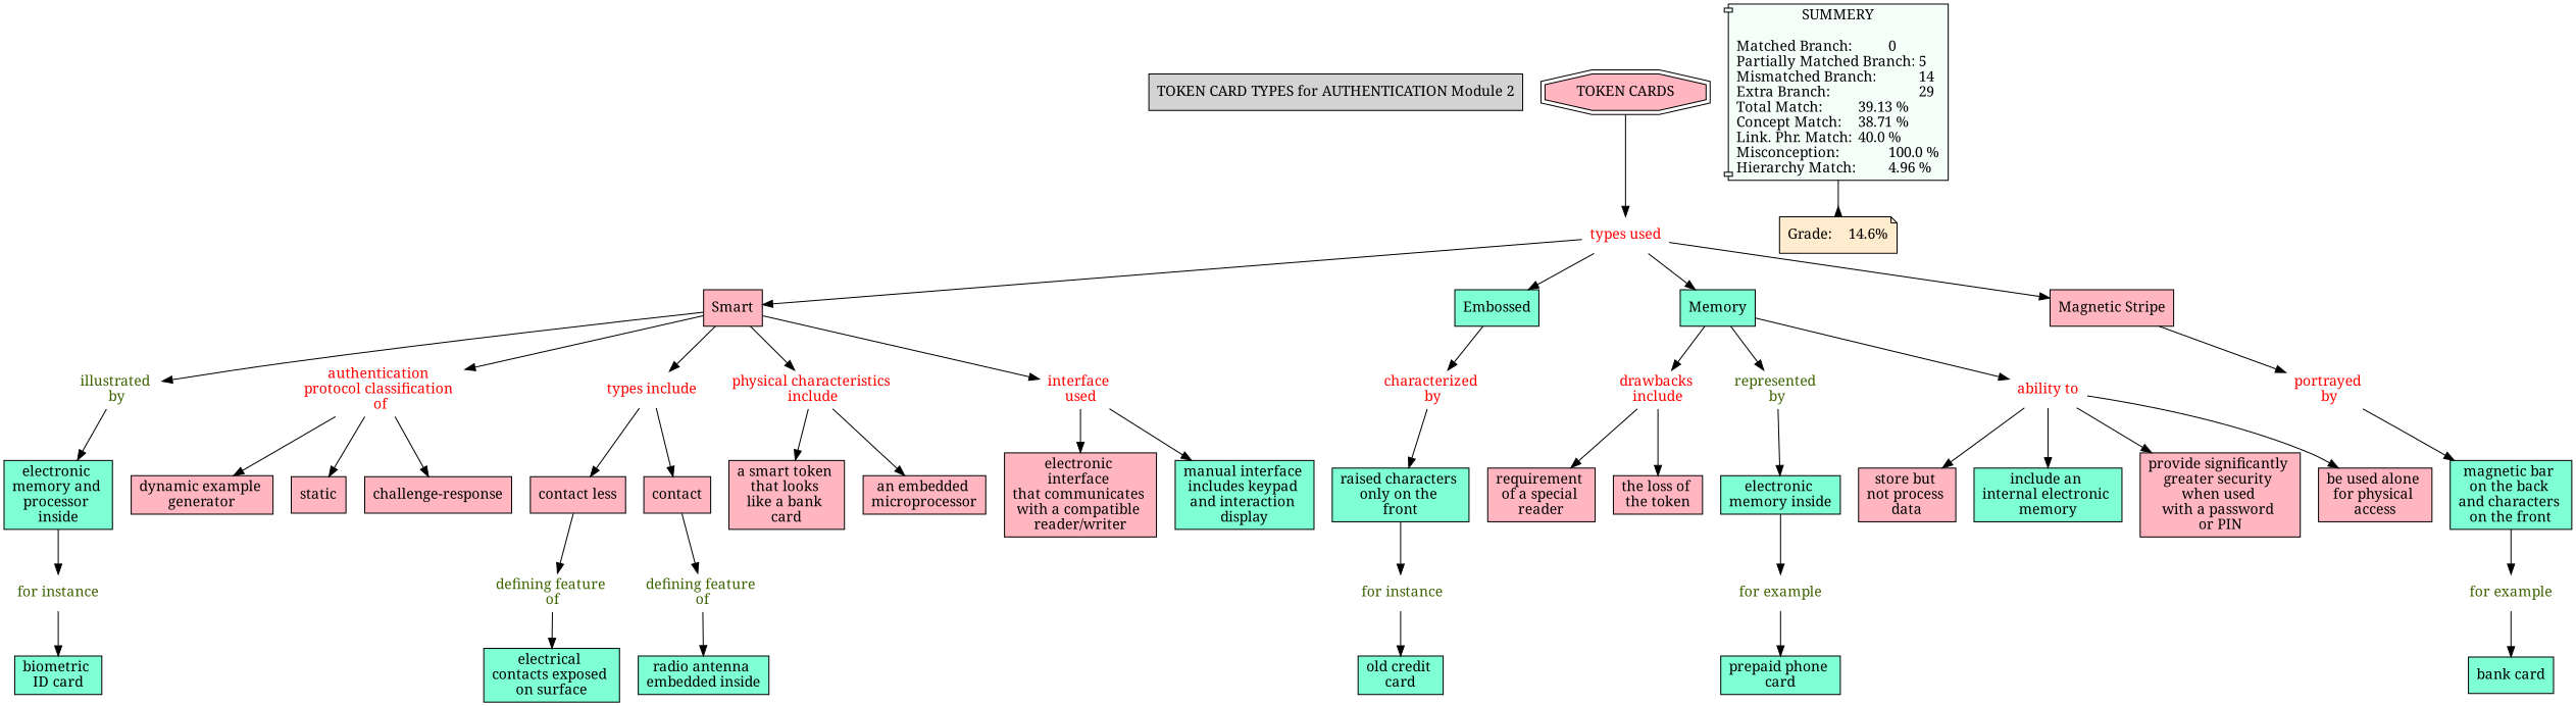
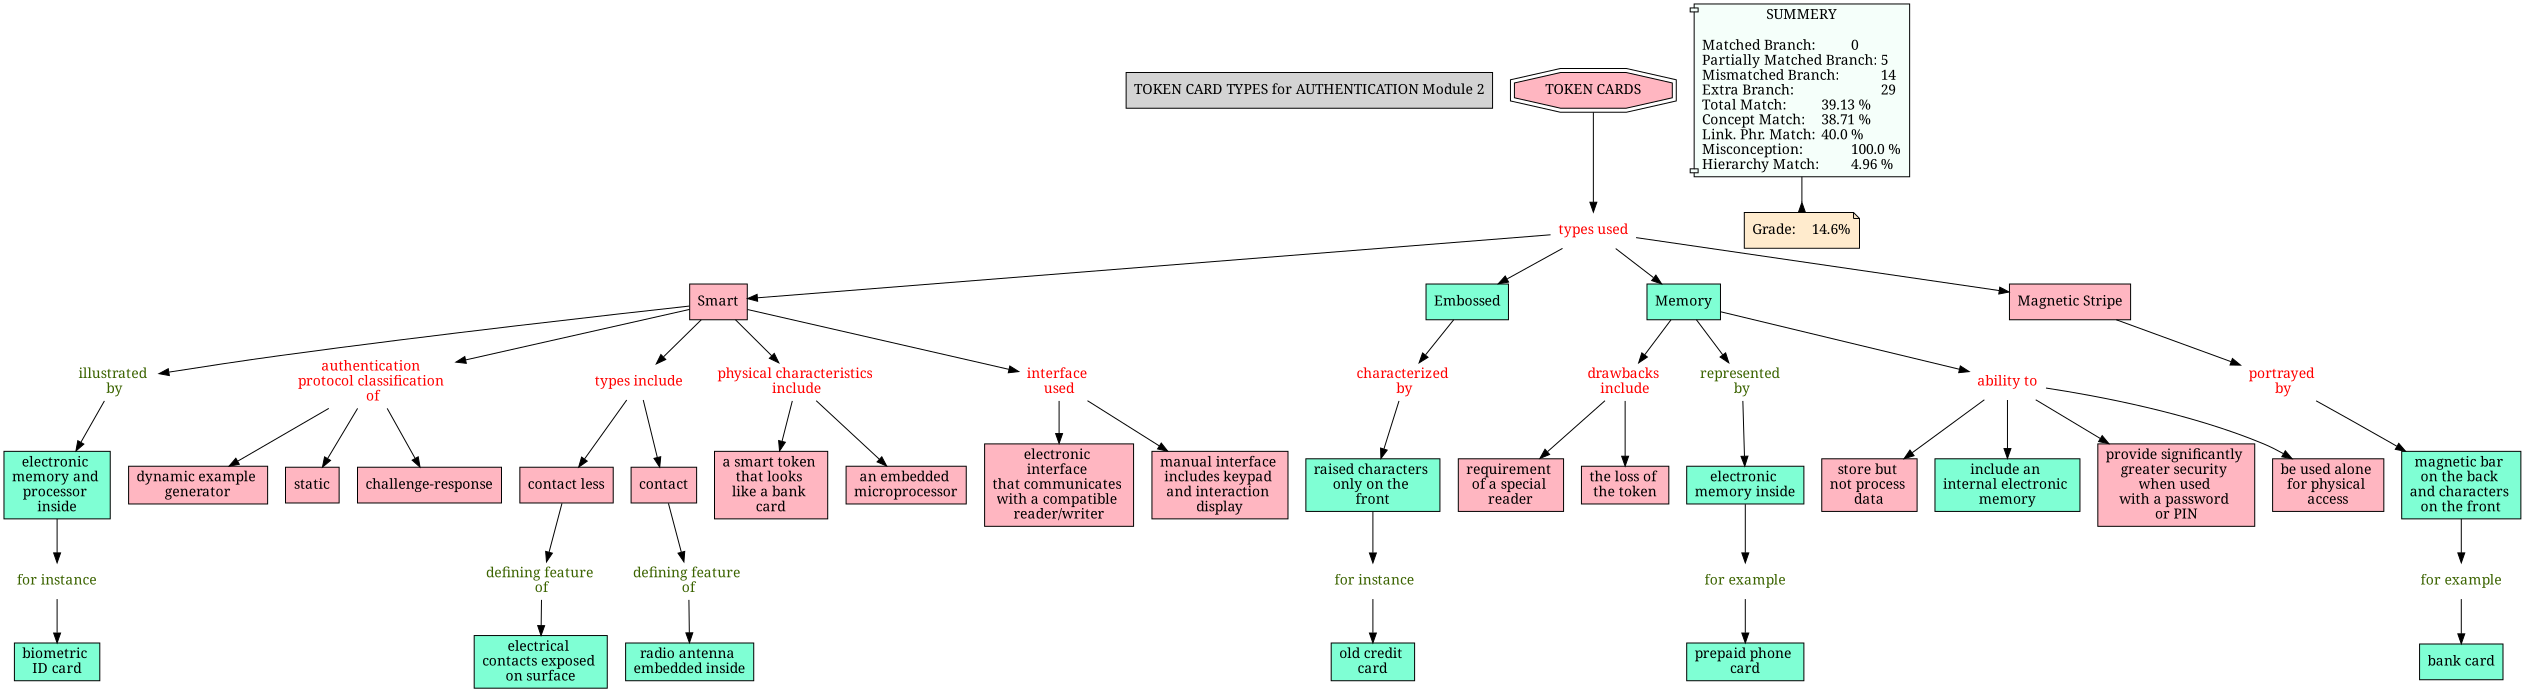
  digraph {
    fontname="Noto Serif"
    node [Gsplines=true fontname="Noto Serif" shape=rect style=filled]
    edge [constraint=true fontname="Noto Serif"]
    n1 [label="TOKEN CARD TYPES for AUTHENTICATION Module 2"]
    n2 [fillcolor=aquamarine label="biometric \nID card"]
    n3 [fillcolor="#FFB6C1" label=Smart]
    n4 [fontcolor="#3B6300" label="illustrated \nby" shape=none style=""]
    n5 [fontcolor=red label="authentication \nprotocol classification \nof" shape=none style=""]
    n6 [fontcolor=red label="types include\n" shape=none style=""]
    n7 [fontcolor=red label="physical characteristics \ninclude" shape=none style=""]
    n8 [fontcolor=red label="interface \nused" shape=none style=""]
    n9 [fillcolor=aquamarine label="electronic \nmemory and \nprocessor \ninside"]
    n10 [fillcolor="#FFB6C1" label="dynamic example \ngenerator"]
    n11 [fillcolor="#FFB6C1" label=static]
    n12 [fillcolor="#FFB6C1" label="challenge-response"]
    n13 [fillcolor="#FFB6C1" label="contact less\n"]
    n14 [fillcolor="#FFB6C1" label=contact]
    n15 [fillcolor="#FFB6C1" label="a smart token \nthat looks \nlike a bank \ncard"]
    n16 [fillcolor="#FFB6C1" label="an embedded \nmicroprocessor"]
    n17 [fillcolor="#FFB6C1" label="electronic \ninterface \nthat communicates \nwith a compatible \nreader/writer"]
-   n18 [fillcolor=aquamarine label="manual interface \nincludes keypad \nand interaction \ndisplay"]
+   n18 [fillcolor="#FFB6C1" label="manual interface \nincludes keypad \nand interaction \ndisplay"]
    n19 [fontcolor="#3B6300" label="for instance\n" shape=none style=""]
    n20 [fontcolor=red label="drawbacks \ninclude" shape=none style=""]
    n21 [fillcolor="#FFB6C1" label="requirement \nof a special \nreader"]
    n22 [fillcolor="#FFB6C1" label="the loss of \nthe token"]
    n23 [fontcolor="#3B6300" label="represented \nby" shape=none style=""]
    n24 [fillcolor=aquamarine label="electronic \nmemory inside\n"]
    n25 [fontcolor="#3B6300" label="for example\n" shape=none style=""]
    n26 [fillcolor=aquamarine label="prepaid phone \ncard"]
    n27 [fillcolor="#FFB6C1" label="TOKEN CARDS\n" shape=doubleoctagon]
    n28 [fontcolor=red label="types used\n" shape=none style=""]
    n29 [fillcolor=aquamarine label=Embossed]
    n30 [fillcolor=aquamarine label=Memory]
    n31 [fillcolor="#FFB6C1" label="Magnetic Stripe\n"]
    n32 [fontcolor=red label="characterized \nby" shape=none style=""]
    n33 [fontcolor=red label="ability to\n" shape=none style=""]
    n34 [fontcolor=red label="portrayed \nby" shape=none style=""]
    n35 [fillcolor=aquamarine label="raised characters \nonly on the \nfront"]
    n36 [fontcolor="#3B6300" label=" for instance\n" shape=none style=""]
    n37 [fontcolor="#3B6300" label="defining feature \nof" shape=none style=""]
    n38 [fillcolor=aquamarine label="electrical \ncontacts exposed \non surface\n"]
    n39 [fillcolor="#FFB6C1" label="store but \nnot process \ndata"]
    n40 [fillcolor=aquamarine label="include an \ninternal electronic \nmemory"]
    n41 [fillcolor="#FFB6C1" label="provide significantly \ngreater security \nwhen used \nwith a password \nor PIN"]
    n42 [fillcolor="#FFB6C1" label="be used alone \nfor physical \naccess"]
    n43 [fontcolor="#3B6300" label="defining feature \nof" shape=none style=""]
    n44 [fillcolor=aquamarine label="old credit \ncard"]
    n45 [fillcolor=aquamarine label="radio antenna \nembedded inside\n"]
    n46 [fillcolor=aquamarine label="magnetic bar \non the back \nand characters \non the front\n"]
    n47 [fontcolor="#3B6300" label="for example\n" shape=none style=""]
    n48 [fillcolor=aquamarine label="bank card"]
    n49 [fillcolor="#F5FFFA" label="SUMMERY\n\nMatched Branch:		0\lPartially Matched Branch:	5\lMismatched Branch:		14\lExtra Branch:			29\lTotal Match:		39.13 %\lConcept Match:	38.71 %\lLink. Phr. Match:	40.0 %\lMisconception:		100.0 %\lHierarchy Match:	4.96 %\l" shape=component]
    n50 [fillcolor="#FFEBCD" label="Grade:	14.6%" shape=note]
    n3 -> n4
    n3 -> n5
    n3 -> n6
    n3 -> n7
    n3 -> n8
    n4 -> n9
    n5 -> n10
    n5 -> n11
    n5 -> n12
    n6 -> n13
    n6 -> n14
    n7 -> n15
    n7 -> n16
    n8 -> n17
    n8 -> n18
    n9 -> n19
    n13 -> n37
    n14 -> n43
    n19 -> n2
    n20 -> n21
    n20 -> n22
    n23 -> n24
    n24 -> n25
    n25 -> n26
    n27 -> n28
    n28 -> n3
    n28 -> n29
    n28 -> n30
    n28 -> n31
    n29 -> n32
    n30 -> n20
    n30 -> n23
    n30 -> n33
    n31 -> n34
    n32 -> n35
    n33 -> n39
    n33 -> n40
    n33 -> n41
    n33 -> n42
    n34 -> n46
    n35 -> n36
    n36 -> n44
    n37 -> n38
    n43 -> n45
    n46 -> n47
    n47 -> n48
    n49 -> n50 [arrowhead=inv color=black]
  }
